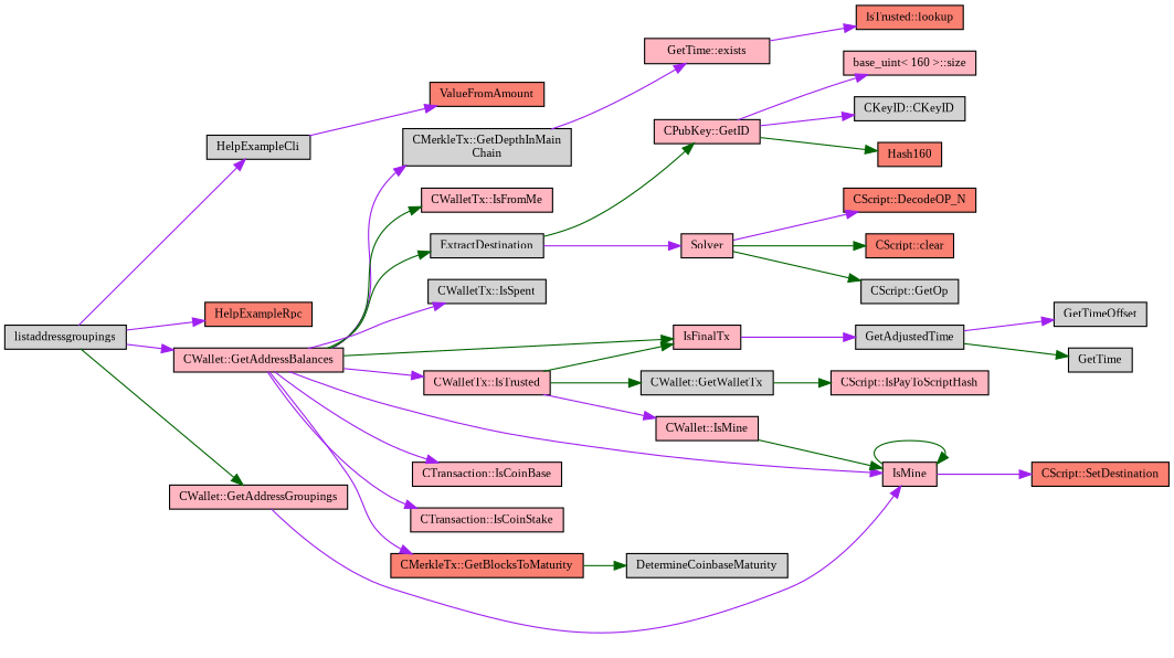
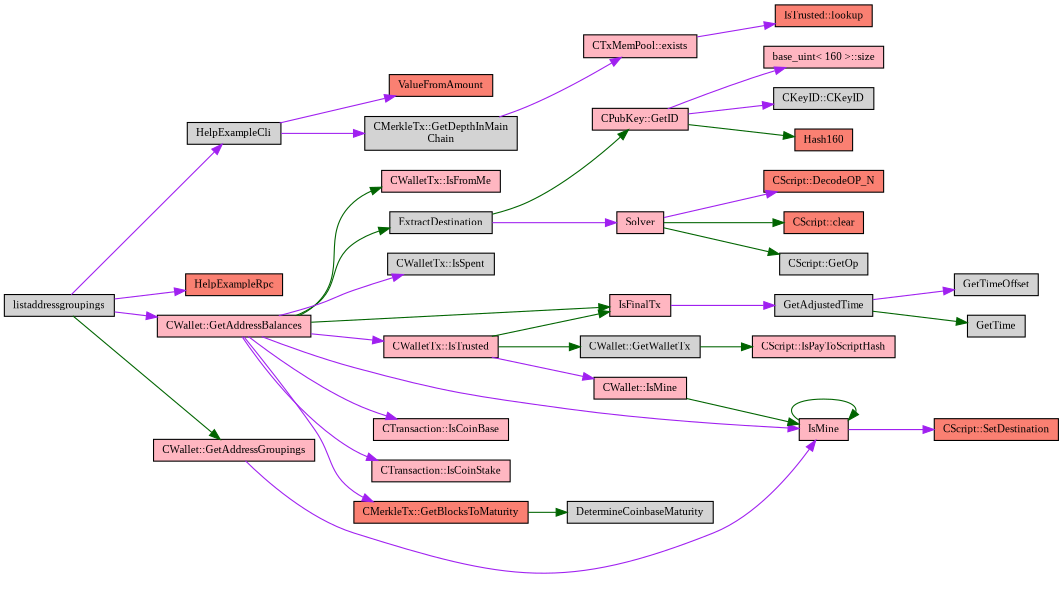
  digraph {
    fontname="Liberation Serif"
    rankdir=LR
    node [color=black fillcolor=lightpink fontname="Liberation Serif" fontsize=10 shape=record style=filled]
    edge [color=purple fontname="Liberation Serif" fontsize=10 labelfontname=Helvetica labelfontsize=10 style=solid]
    n1 [fillcolor=lightgrey fontcolor=black height=0.2 label=listaddressgroupings width=0.4]
    n2 [fillcolor=lightgrey height=0.2 label=HelpExampleCli width=0.4]
    n3 [fillcolor=salmon height=0.2 label=HelpExampleRpc width=0.4]
    n4 [height=0.2 label="CWallet::GetAddressBalances" width=0.4]
    n5 [height=0.2 label="CWallet::GetAddressGroupings" width=0.4]
    n6 [fillcolor=salmon height=0.2 label=ValueFromAmount width=0.4]
    n7 [height=0.2 label=IsFinalTx width=0.4]
    n8 [height=0.2 label="CWalletTx::IsTrusted" width=0.4]
    n9 [height=0.2 label=IsMine width=0.4]
    n10 [height=0.2 label="CTransaction::IsCoinBase" width=0.4]
    n11 [height=0.2 label="CTransaction::IsCoinStake" width=0.4]
    n12 [fillcolor=salmon height=0.2 label="CMerkleTx::GetBlocksToMaturity" width=0.4]
    n13 [fillcolor=lightgrey height=0.2 label="CMerkleTx::GetDepthInMain\lChain" width=0.4]
    n14 [height=0.2 label="CWalletTx::IsFromMe" width=0.4]
    n15 [fillcolor=lightgrey height=0.2 label=ExtractDestination width=0.4]
    n16 [fillcolor=lightgrey height=0.2 label="CWalletTx::IsSpent" width=0.4]
    n17 [fillcolor=lightgrey height=0.2 label=GetAdjustedTime width=0.4]
    n18 [fillcolor=lightgrey height=0.2 label="CWallet::GetWalletTx" width=0.4]
    n19 [height=0.2 label="CWallet::IsMine" width=0.4]
    n20 [fillcolor=salmon height=0.2 label="CScript::SetDestination" width=0.4]
    n21 [fillcolor=lightgrey height=0.2 label=DetermineCoinbaseMaturity width=0.4]
-   n22 [height=0.2 label="GetTime::exists" width=0.4]
+   n22 [height=0.2 label="CTxMemPool::exists" width=0.4]
    n23 [height=0.2 label=Solver width=0.4]
    n24 [height=0.2 label="CPubKey::GetID" width=0.4]
    n25 [fillcolor=lightgrey height=0.2 label=GetTime width=0.4]
    n26 [fillcolor=lightgrey height=0.2 label=GetTimeOffset width=0.4]
    n27 [height=0.2 label="CScript::IsPayToScriptHash" width=0.4]
    n28 [fillcolor=salmon height=0.2 label="IsTrusted::lookup" width=0.4]
    n29 [fillcolor=salmon height=0.2 label="CScript::clear" width=0.4]
    n30 [fillcolor=lightgrey height=0.2 label="CScript::GetOp" width=0.4]
    n31 [fillcolor=salmon height=0.2 label="CScript::DecodeOP_N" width=0.4]
    n32 [fillcolor=lightgrey height=0.2 label="CKeyID::CKeyID" width=0.4]
    n33 [fillcolor=salmon height=0.2 label=Hash160 width=0.4]
    n34 [height=0.2 label="base_uint\< 160 \>::size" width=0.4]
    n1 -> n2
    n1 -> n3
    n1 -> n4
    n1 -> n5 [color=darkgreen]
    n2 -> n6
    n4 -> n7 [color=darkgreen]
    n4 -> n8
    n4 -> n9
    n4 -> n10
    n4 -> n11
    n4 -> n12
-   n4 -> n13
+   n2 -> n13
    n4 -> n14 [color=darkgreen]
    n4 -> n15 [color=darkgreen]
    n4 -> n16
    n5 -> n9
    n7 -> n17
    n8 -> n7 [color=darkgreen]
    n8 -> n18 [color=darkgreen]
    n8 -> n19
    n9 -> n9 [color=darkgreen]
    n9 -> n20
    n12 -> n21 [color=darkgreen]
    n13 -> n22
    n15 -> n23
    n15 -> n24 [color=darkgreen]
    n17 -> n25 [color=darkgreen]
    n17 -> n26
    n18 -> n27 [color=darkgreen]
    n19 -> n9 [color=darkgreen]
    n22 -> n28
    n23 -> n29 [color=darkgreen]
    n23 -> n30 [color=darkgreen]
    n23 -> n31
    n24 -> n32
    n24 -> n33 [color=darkgreen]
    n24 -> n34
  }
